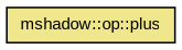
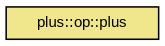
  digraph {
    rankdir=LR
    fontname="Liberation Sans"
-   n1 [color=black fillcolor=khaki fontname="Liberation Sans" fontsize=10 height=0.2 label="mshadow::op::plus" shape=record style=filled width=0.4]
+   n1 [color=black fillcolor=khaki fontname="Liberation Sans" fontsize=10 height=0.2 label="plus::op::plus" shape=record style=filled width=0.4]
  }
